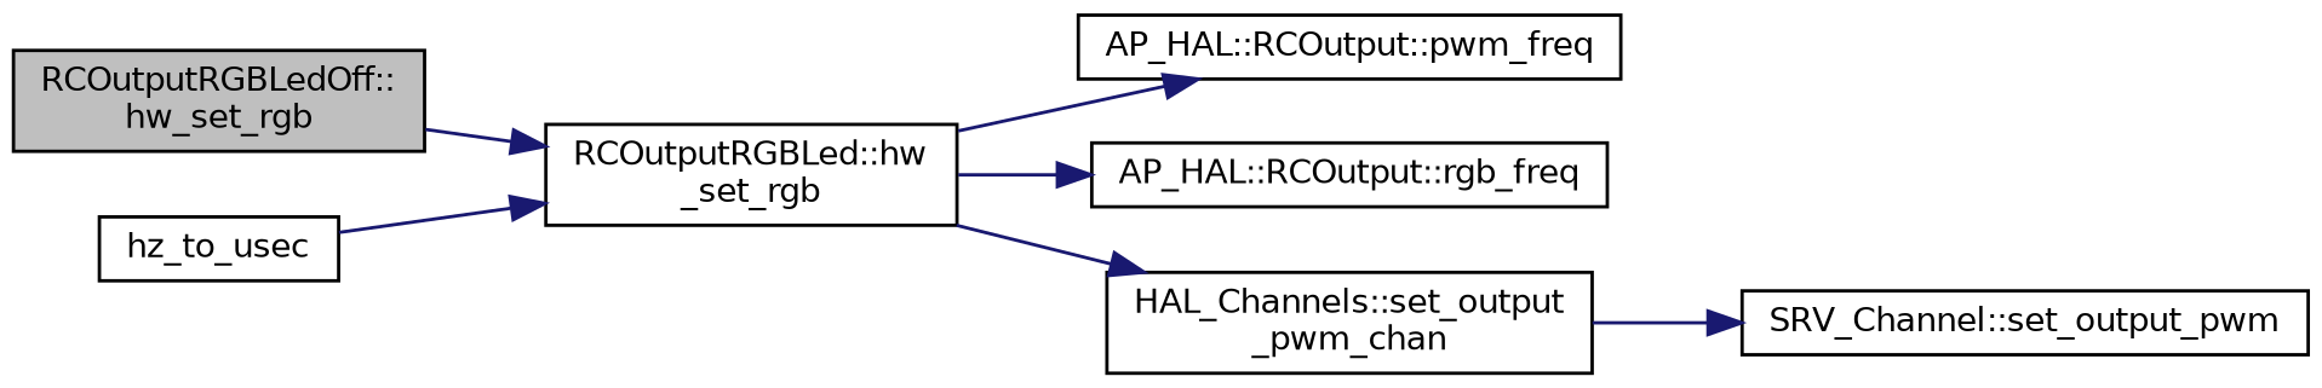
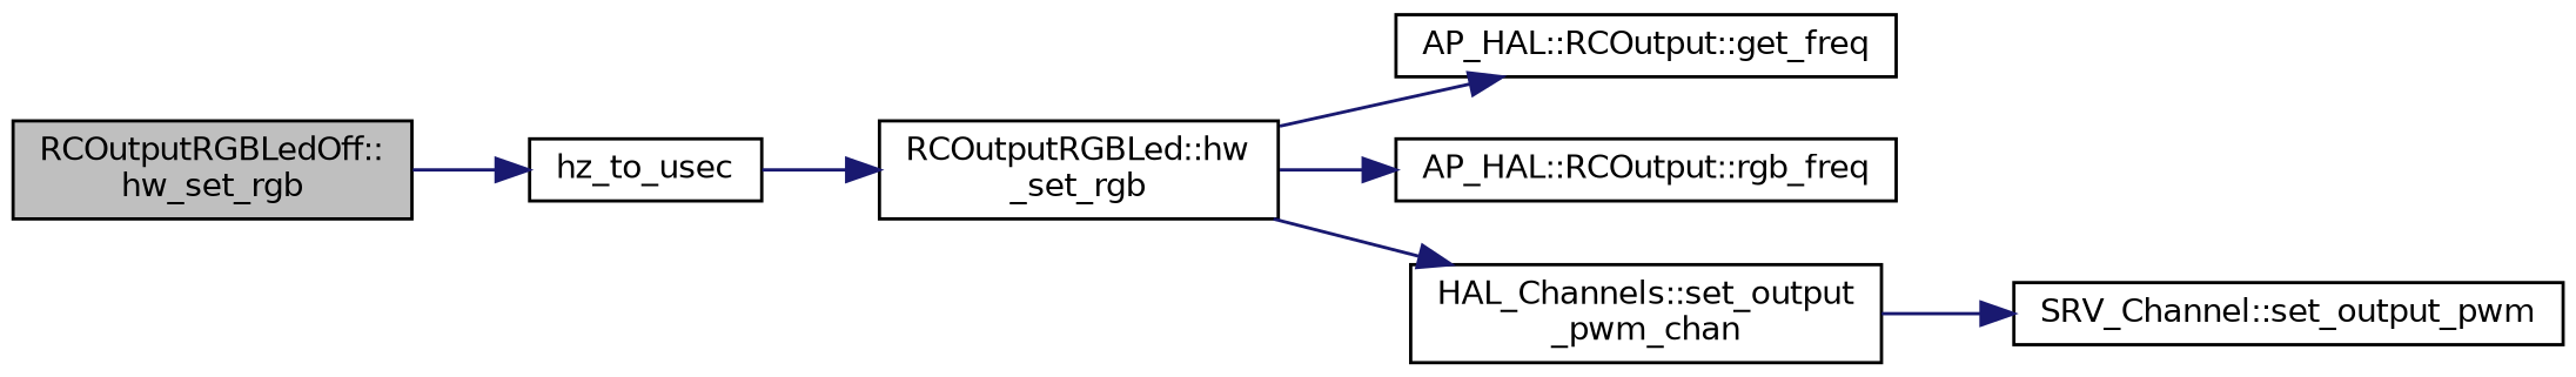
  digraph {
    rankdir=LR
    node [color=black fillcolor=white fontname=Helvetica fontsize=10 shape=record style=filled]
    edge [color=midnightblue fontname=Helvetica fontsize=10 labelfontname=Helvetica labelfontsize=10 style=solid]
    n1 [fillcolor=grey75 fontcolor=black height=0.2 label="RCOutputRGBLedOff::\lhw_set_rgb" width=0.4]
    n2 [height=0.2 label="RCOutputRGBLed::hw\l_set_rgb" width=0.4]
-   n3 [height=0.2 label="AP_HAL::RCOutput::pwm_freq" width=0.4]
+   n3 [height=0.2 label="AP_HAL::RCOutput::get_freq" width=0.4]
    n4 [height=0.2 label="AP_HAL::RCOutput::rgb_freq" width=0.4]
    n5 [height=0.2 label="HAL_Channels::set_output\l_pwm_chan" width=0.4]
    n6 [height=0.2 label=hz_to_usec width=0.4]
    n7 [height=0.2 label="SRV_Channel::set_output_pwm" width=0.4]
-   n1 -> n2
+   n1 -> n6
    n2 -> n3
    n2 -> n4
    n2 -> n5
    n5 -> n7
    n6 -> n2
  }
